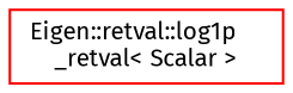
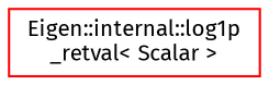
  digraph {
    rankdir=LR
    fontname="Fira Sans"
-   n1 [color=red fillcolor=white fontname="Fira Sans" fontsize=10 height=0.2 label="Eigen::retval::log1p\l_retval\< Scalar \>" shape=box style=filled width=0.4]
+   n1 [color=red fillcolor=white fontname="Fira Sans" fontsize=10 height=0.2 label="Eigen::internal::log1p\l_retval\< Scalar \>" shape=box style=filled width=0.4]
  }
